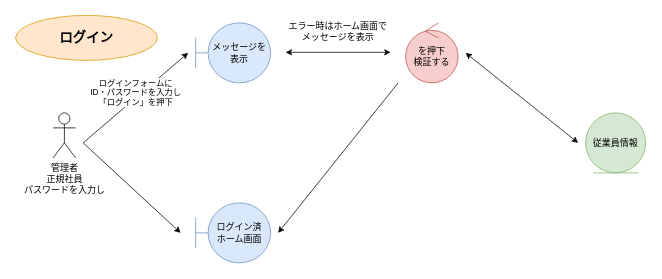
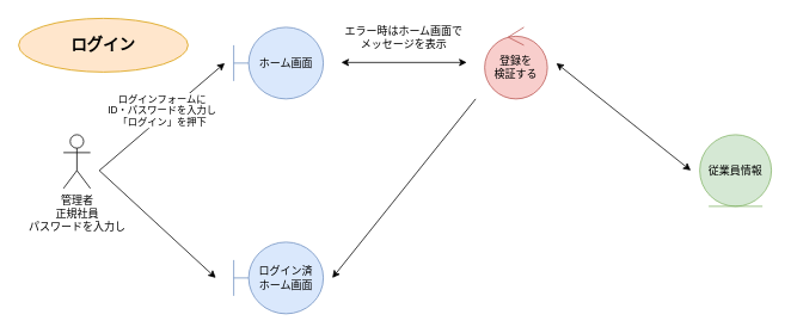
  <mxCell id="0" />
  <mxCell id="1" parent="0" />
  <mxCell id="2" value="管理者&lt;br&gt;正規社員&lt;br&gt;パスワードを入力し" style="shape=umlActor;verticalLabelPosition=bottom;verticalAlign=top;html=1;" parent="1" vertex="1"><mxGeometry x="70" y="150" width="30" height="60" as="geometry" /></mxCell>
- <mxCell id="3" value="を押下&lt;br&gt;検証する" style="ellipse;shape=umlControl;whiteSpace=wrap;html=1;fillColor=#f8cecc;strokeColor=#b85450;" parent="1" vertex="1"><mxGeometry x="540" y="30" width="70" height="80" as="geometry" /></mxCell>
+ <mxCell id="3" value="登録を&lt;br&gt;検証する" style="ellipse;shape=umlControl;whiteSpace=wrap;html=1;fillColor=#f8cecc;strokeColor=#b85450;" parent="1" vertex="1"><mxGeometry x="540" y="30" width="70" height="80" as="geometry" /></mxCell>
  <mxCell id="4" value="従業員情報" style="ellipse;shape=umlEntity;whiteSpace=wrap;html=1;fillColor=#d5e8d4;strokeColor=#82b366;" parent="1" vertex="1"><mxGeometry x="780" y="150" width="80" height="80" as="geometry" /></mxCell>
  <mxCell id="5" value="" style="endArrow=classic;html=1;rounded=0;endFill=1;startArrow=classic;startFill=1;" parent="1" edge="1"><mxGeometry width="50" height="50" relative="1" as="geometry"><mxPoint x="770" y="190" as="sourcePoint" /><mxPoint x="620" y="70" as="targetPoint" /></mxGeometry></mxCell>
  <mxCell id="6" value="" style="endArrow=classic;html=1;rounded=0;" parent="1" edge="1"><mxGeometry width="50" height="50" relative="1" as="geometry"><mxPoint x="110" y="190" as="sourcePoint" /><mxPoint x="240" y="310" as="targetPoint" /></mxGeometry></mxCell>
- <mxCell id="7" value="メッセージを表示" style="shape=umlBoundary;whiteSpace=wrap;html=1;fillColor=#dae8fc;strokeColor=#6c8ebf;" parent="1" vertex="1"><mxGeometry x="260" y="30" width="100" height="80" as="geometry" /></mxCell>
+ <mxCell id="7" value="ホーム画面" style="shape=umlBoundary;whiteSpace=wrap;html=1;fillColor=#dae8fc;strokeColor=#6c8ebf;" parent="1" vertex="1"><mxGeometry x="260" y="30" width="100" height="80" as="geometry" /></mxCell>
  <mxCell id="8" value="" style="endArrow=classic;html=1;rounded=0;" parent="1" edge="1"><mxGeometry width="50" height="50" relative="1" as="geometry"><mxPoint x="110" y="190" as="sourcePoint" /><mxPoint x="250" y="70" as="targetPoint" /></mxGeometry></mxCell>
  <mxCell id="9" value="ログインフォームに&lt;br&gt;ID・パスワードを入力し&lt;br&gt;「ログイン」を押下" style="edgeLabel;html=1;align=center;verticalAlign=middle;resizable=0;points=[];" parent="8" vertex="1" connectable="0"><mxGeometry x="0.182" relative="1" as="geometry"><mxPoint x="-13" y="3" as="offset" /></mxGeometry></mxCell>
  <mxCell id="10" value="" style="endArrow=classic;html=1;rounded=0;startArrow=classic;startFill=1;" parent="1" edge="1"><mxGeometry width="50" height="50" relative="1" as="geometry"><mxPoint x="380" y="69.29" as="sourcePoint" /><mxPoint x="520" y="69.29" as="targetPoint" /></mxGeometry></mxCell>
  <mxCell id="11" value="ログイン済&lt;br&gt;ホーム画面" style="shape=umlBoundary;whiteSpace=wrap;html=1;fillColor=#dae8fc;strokeColor=#6c8ebf;" parent="1" vertex="1"><mxGeometry x="260" y="270" width="100" height="80" as="geometry" /></mxCell>
  <mxCell id="12" value="エラー時はホーム画面で&lt;br&gt;メッセージを表示" style="text;html=1;strokeColor=none;fillColor=none;align=center;verticalAlign=middle;whiteSpace=wrap;rounded=0;" parent="1" vertex="1"><mxGeometry x="380" y="20" width="140" height="42.5" as="geometry" /></mxCell>
  <mxCell id="13" value="" style="endArrow=none;html=1;rounded=0;endFill=0;startArrow=classic;startFill=1;" parent="1" edge="1"><mxGeometry width="50" height="50" relative="1" as="geometry"><mxPoint x="370" y="310" as="sourcePoint" /><mxPoint x="530" y="110" as="targetPoint" /></mxGeometry></mxCell>
  <mxCell id="14" value="ログイン" style="ellipse;whiteSpace=wrap;html=1;fillColor=#ffe6cc;strokeColor=#d79b00;fontStyle=1;fontSize=18;" parent="1" vertex="1"><mxGeometry x="20" y="20" width="189" height="60" as="geometry" /></mxCell>
